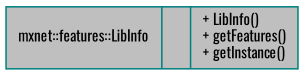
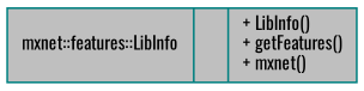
  digraph {
    rankdir=LR
    fontname=Oswald
-   n1 [color=teal fillcolor=grey75 fontcolor=black fontname=Oswald fontsize=10 height=0.2 label="{mxnet::features::LibInfo\n||+ LibInfo()\l+ getFeatures()\l+ getInstance()\l}" shape=record style=filled width=0.4]
+   n1 [color=teal fillcolor=grey75 fontcolor=black fontname=Oswald fontsize=10 height=0.2 label="{mxnet::features::LibInfo\n||+ LibInfo()\l+ getFeatures()\l+ mxnet()\l}" shape=record style=filled width=0.4]
  }
